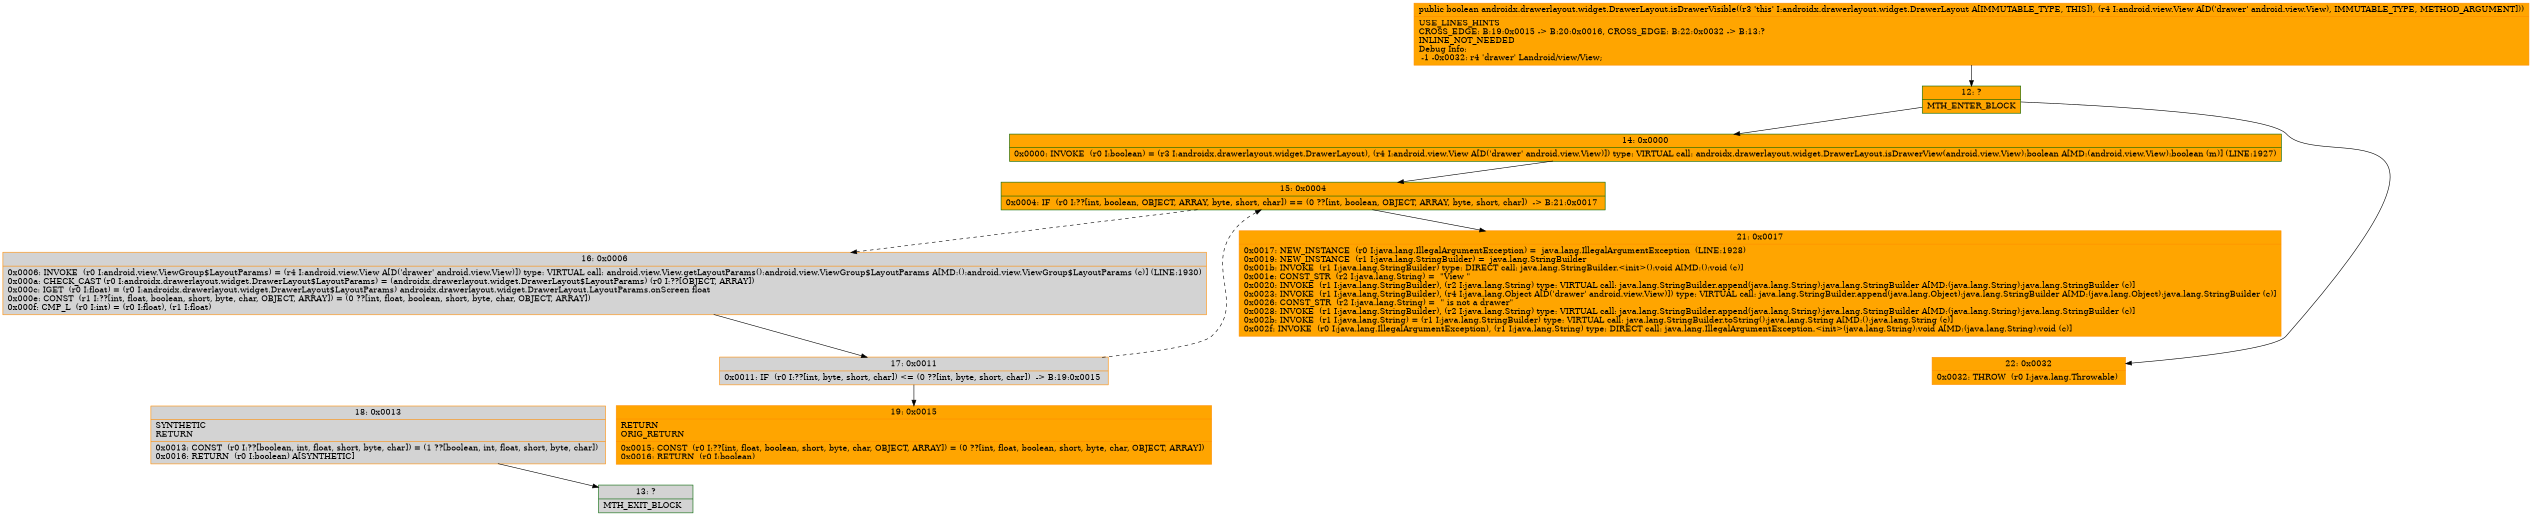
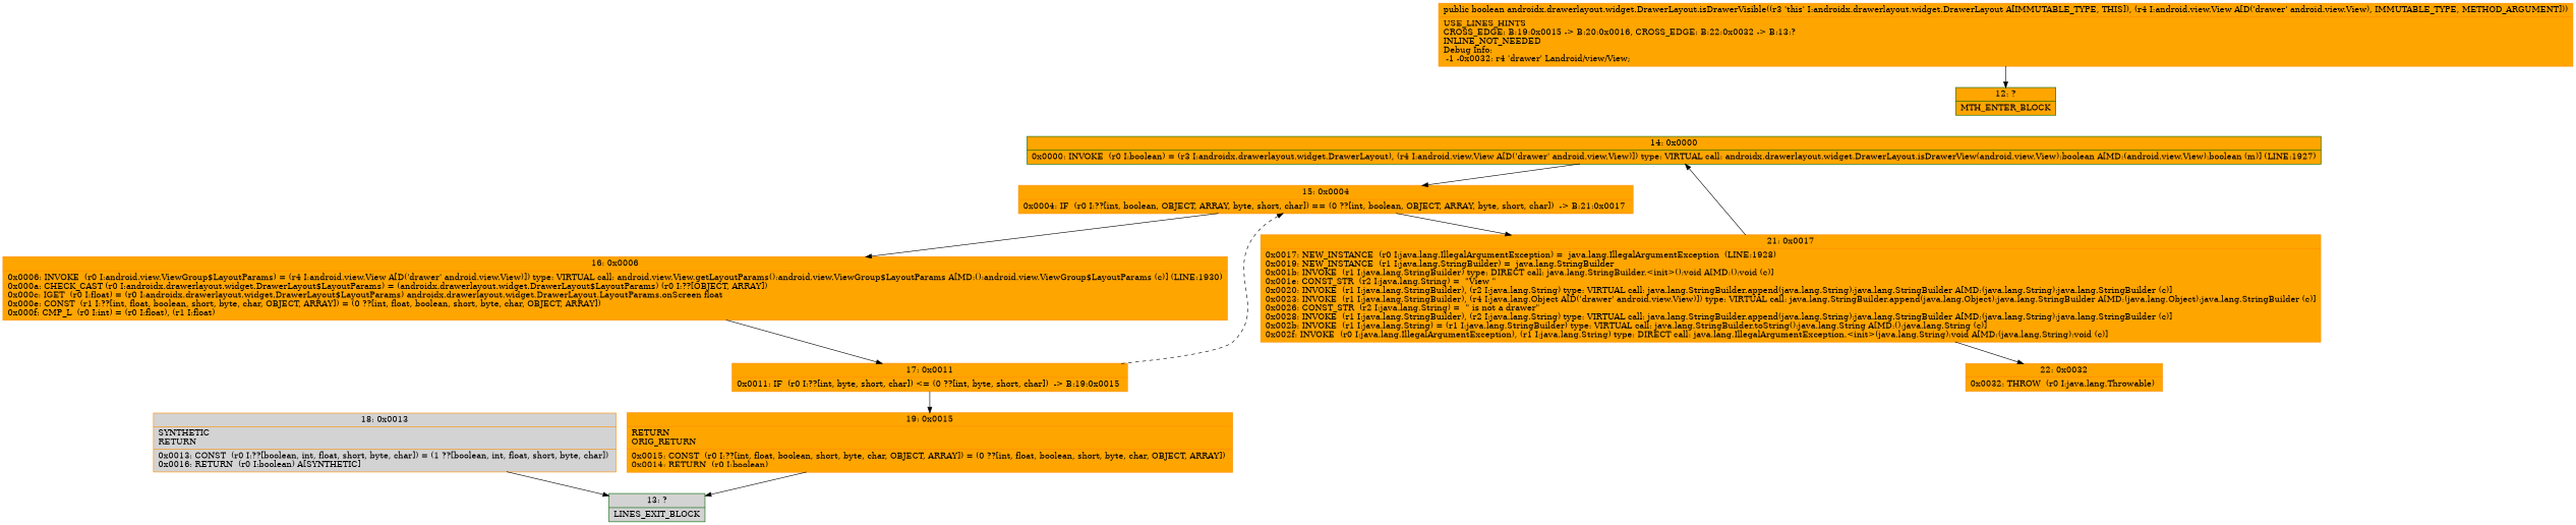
  digraph {
    node [color=darkorange fillcolor=orange shape=record style=filled]
    n1 [color=darkgreen label="{12\:\ ?|MTH_ENTER_BLOCK\l}"]
    n2 [color=darkgreen label="{14\:\ 0x0000|0x0000: INVOKE  (r0 I:boolean) = (r3 I:androidx.drawerlayout.widget.DrawerLayout), (r4 I:android.view.View A[D('drawer' android.view.View)]) type: VIRTUAL call: androidx.drawerlayout.widget.DrawerLayout.isDrawerView(android.view.View):boolean A[MD:(android.view.View):boolean (m)] (LINE:1927)\l}"]
-   n3 [color=darkgreen label="{15\:\ 0x0004|0x0004: IF  (r0 I:??[int, boolean, OBJECT, ARRAY, byte, short, char]) == (0 ??[int, boolean, OBJECT, ARRAY, byte, short, char])  \-\> B:21:0x0017 \l}"]
-   n4 [fillcolor=lightgrey label="{16\:\ 0x0006|0x0006: INVOKE  (r0 I:android.view.ViewGroup$LayoutParams) = (r4 I:android.view.View A[D('drawer' android.view.View)]) type: VIRTUAL call: android.view.View.getLayoutParams():android.view.ViewGroup$LayoutParams A[MD:():android.view.ViewGroup$LayoutParams (c)] (LINE:1930)\l0x000a: CHECK_CAST (r0 I:androidx.drawerlayout.widget.DrawerLayout$LayoutParams) = (androidx.drawerlayout.widget.DrawerLayout$LayoutParams) (r0 I:??[OBJECT, ARRAY]) \l0x000c: IGET  (r0 I:float) = (r0 I:androidx.drawerlayout.widget.DrawerLayout$LayoutParams) androidx.drawerlayout.widget.DrawerLayout.LayoutParams.onScreen float \l0x000e: CONST  (r1 I:??[int, float, boolean, short, byte, char, OBJECT, ARRAY]) = (0 ??[int, float, boolean, short, byte, char, OBJECT, ARRAY]) \l0x000f: CMP_L  (r0 I:int) = (r0 I:float), (r1 I:float) \l}"]
+   n3 [label="{15\:\ 0x0004|0x0004: IF  (r0 I:??[int, boolean, OBJECT, ARRAY, byte, short, char]) == (0 ??[int, boolean, OBJECT, ARRAY, byte, short, char])  \-\> B:21:0x0017 \l}"]
+   n4 [label="{16\:\ 0x0006|0x0006: INVOKE  (r0 I:android.view.ViewGroup$LayoutParams) = (r4 I:android.view.View A[D('drawer' android.view.View)]) type: VIRTUAL call: android.view.View.getLayoutParams():android.view.ViewGroup$LayoutParams A[MD:():android.view.ViewGroup$LayoutParams (c)] (LINE:1930)\l0x000a: CHECK_CAST (r0 I:androidx.drawerlayout.widget.DrawerLayout$LayoutParams) = (androidx.drawerlayout.widget.DrawerLayout$LayoutParams) (r0 I:??[OBJECT, ARRAY]) \l0x000c: IGET  (r0 I:float) = (r0 I:androidx.drawerlayout.widget.DrawerLayout$LayoutParams) androidx.drawerlayout.widget.DrawerLayout.LayoutParams.onScreen float \l0x000e: CONST  (r1 I:??[int, float, boolean, short, byte, char, OBJECT, ARRAY]) = (0 ??[int, float, boolean, short, byte, char, OBJECT, ARRAY]) \l0x000f: CMP_L  (r0 I:int) = (r0 I:float), (r1 I:float) \l}"]
    n5 [label="{21\:\ 0x0017|0x0017: NEW_INSTANCE  (r0 I:java.lang.IllegalArgumentException) =  java.lang.IllegalArgumentException  (LINE:1928)\l0x0019: NEW_INSTANCE  (r1 I:java.lang.StringBuilder) =  java.lang.StringBuilder \l0x001b: INVOKE  (r1 I:java.lang.StringBuilder) type: DIRECT call: java.lang.StringBuilder.\<init\>():void A[MD:():void (c)]\l0x001e: CONST_STR  (r2 I:java.lang.String) =  \"View \" \l0x0020: INVOKE  (r1 I:java.lang.StringBuilder), (r2 I:java.lang.String) type: VIRTUAL call: java.lang.StringBuilder.append(java.lang.String):java.lang.StringBuilder A[MD:(java.lang.String):java.lang.StringBuilder (c)]\l0x0023: INVOKE  (r1 I:java.lang.StringBuilder), (r4 I:java.lang.Object A[D('drawer' android.view.View)]) type: VIRTUAL call: java.lang.StringBuilder.append(java.lang.Object):java.lang.StringBuilder A[MD:(java.lang.Object):java.lang.StringBuilder (c)]\l0x0026: CONST_STR  (r2 I:java.lang.String) =  \" is not a drawer\" \l0x0028: INVOKE  (r1 I:java.lang.StringBuilder), (r2 I:java.lang.String) type: VIRTUAL call: java.lang.StringBuilder.append(java.lang.String):java.lang.StringBuilder A[MD:(java.lang.String):java.lang.StringBuilder (c)]\l0x002b: INVOKE  (r1 I:java.lang.String) = (r1 I:java.lang.StringBuilder) type: VIRTUAL call: java.lang.StringBuilder.toString():java.lang.String A[MD:():java.lang.String (c)]\l0x002f: INVOKE  (r0 I:java.lang.IllegalArgumentException), (r1 I:java.lang.String) type: DIRECT call: java.lang.IllegalArgumentException.\<init\>(java.lang.String):void A[MD:(java.lang.String):void (c)]\l}"]
-   n6 [fillcolor=lightgrey label="{17\:\ 0x0011|0x0011: IF  (r0 I:??[int, byte, short, char]) \<= (0 ??[int, byte, short, char])  \-\> B:19:0x0015 \l}"]
+   n6 [label="{17\:\ 0x0011|0x0011: IF  (r0 I:??[int, byte, short, char]) \<= (0 ??[int, byte, short, char])  \-\> B:19:0x0015 \l}"]
    n7 [label="{22\:\ 0x0032|0x0032: THROW  (r0 I:java.lang.Throwable) \l}"]
-   n8 [label="{19\:\ 0x0015|RETURN\lORIG_RETURN\l|0x0015: CONST  (r0 I:??[int, float, boolean, short, byte, char, OBJECT, ARRAY]) = (0 ??[int, float, boolean, short, byte, char, OBJECT, ARRAY]) \l0x0016: RETURN  (r0 I:boolean) \l}"]
+   n8 [label="{19\:\ 0x0015|RETURN\lORIG_RETURN\l|0x0015: CONST  (r0 I:??[int, float, boolean, short, byte, char, OBJECT, ARRAY]) = (0 ??[int, float, boolean, short, byte, char, OBJECT, ARRAY]) \l0x0014: RETURN  (r0 I:boolean) \l}"]
    n9 [fillcolor=lightgrey label="{18\:\ 0x0013|SYNTHETIC\lRETURN\l|0x0013: CONST  (r0 I:??[boolean, int, float, short, byte, char]) = (1 ??[boolean, int, float, short, byte, char]) \l0x0016: RETURN  (r0 I:boolean) A[SYNTHETIC]\l}"]
-   n10 [color=darkgreen fillcolor=lightgrey label="{13\:\ ?|MTH_EXIT_BLOCK\l}"]
+   n10 [color=darkgreen fillcolor=lightgrey label="{13\:\ ?|LINES_EXIT_BLOCK\l}"]
    n11 [label="{public boolean androidx.drawerlayout.widget.DrawerLayout.isDrawerVisible((r3 'this' I:androidx.drawerlayout.widget.DrawerLayout A[IMMUTABLE_TYPE, THIS]), (r4 I:android.view.View A[D('drawer' android.view.View), IMMUTABLE_TYPE, METHOD_ARGUMENT]))  | USE_LINES_HINTS\lCROSS_EDGE: B:19:0x0015 \-\> B:20:0x0016, CROSS_EDGE: B:22:0x0032 \-\> B:13:?\lINLINE_NOT_NEEDED\lDebug Info:\l  \-1 \-0x0032: r4 'drawer' Landroid\/view\/View;\l}"]
-   n1 -> n2
+   n5 -> n2
    n2 -> n3
-   n3 -> n4 [style=dashed]
+   n3 -> n4 [style=solid]
    n3 -> n5
    n4 -> n6
-   n1 -> n7
+   n5 -> n7
    n6 -> n3 [style=dashed]
    n6 -> n8
+   n8 -> n10
    n9 -> n10
    n11 -> n1
  }
